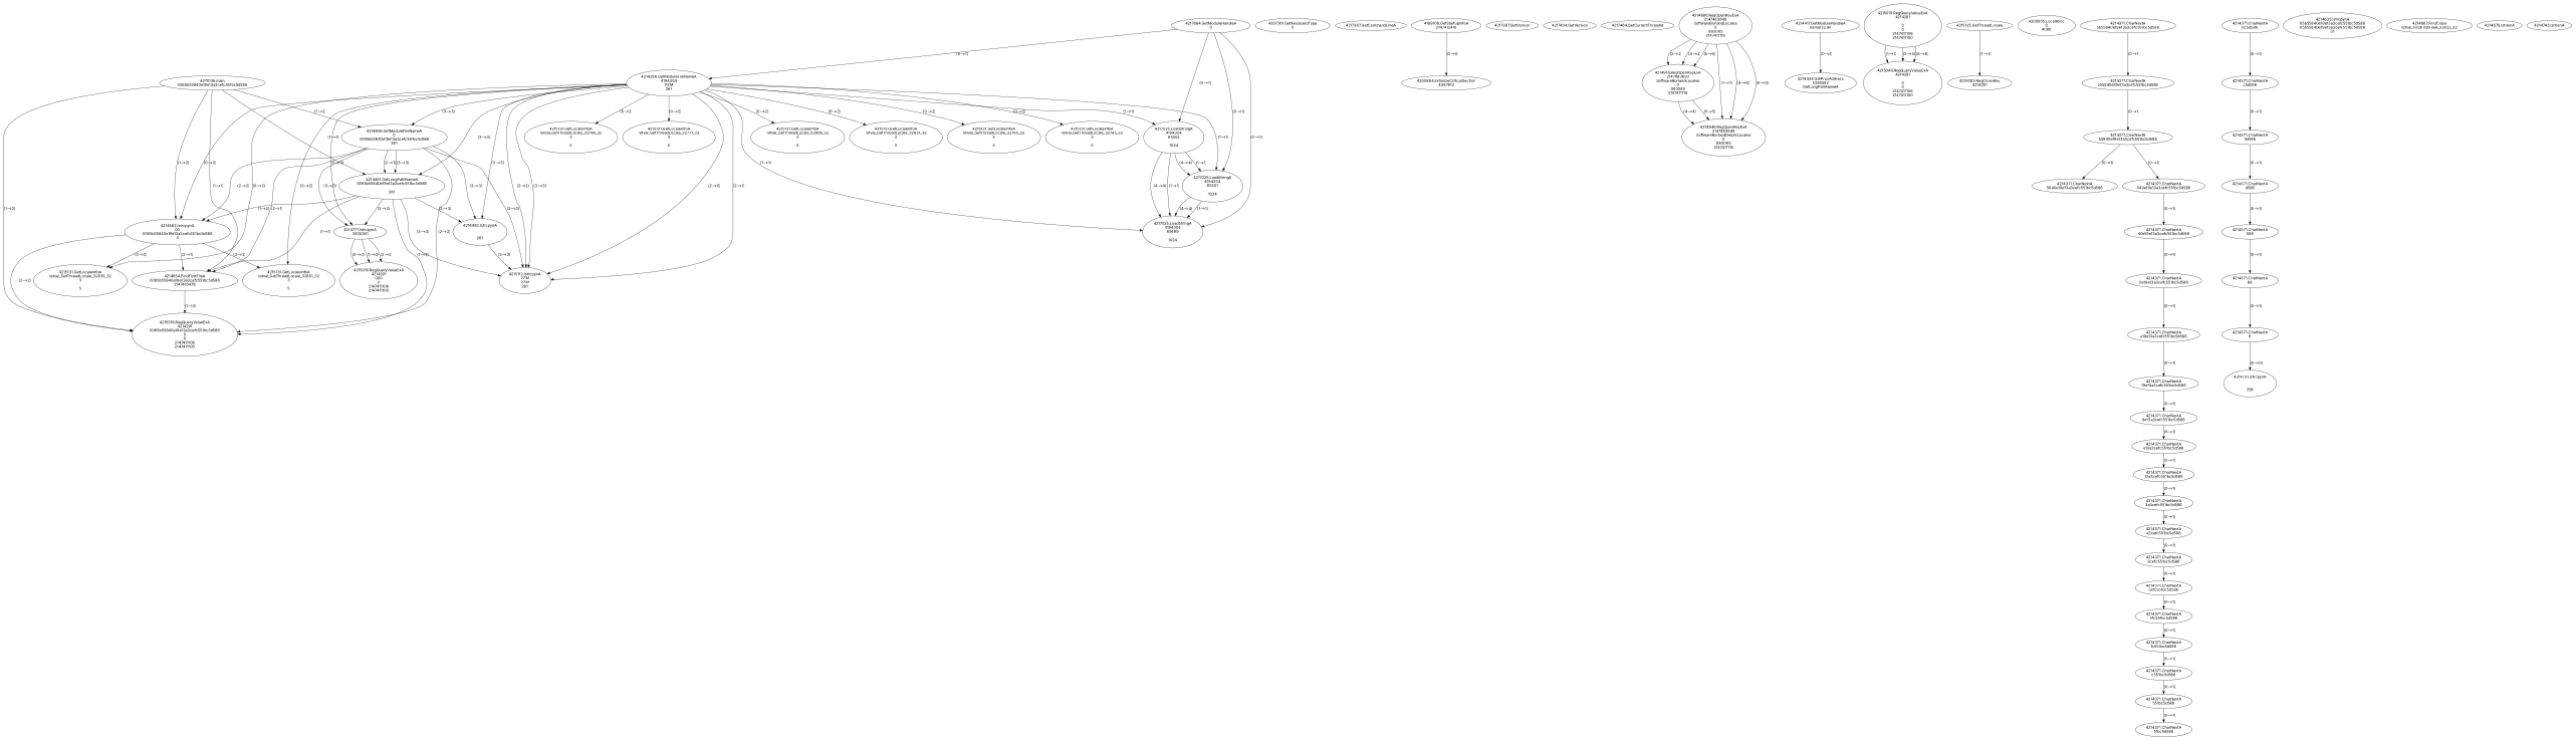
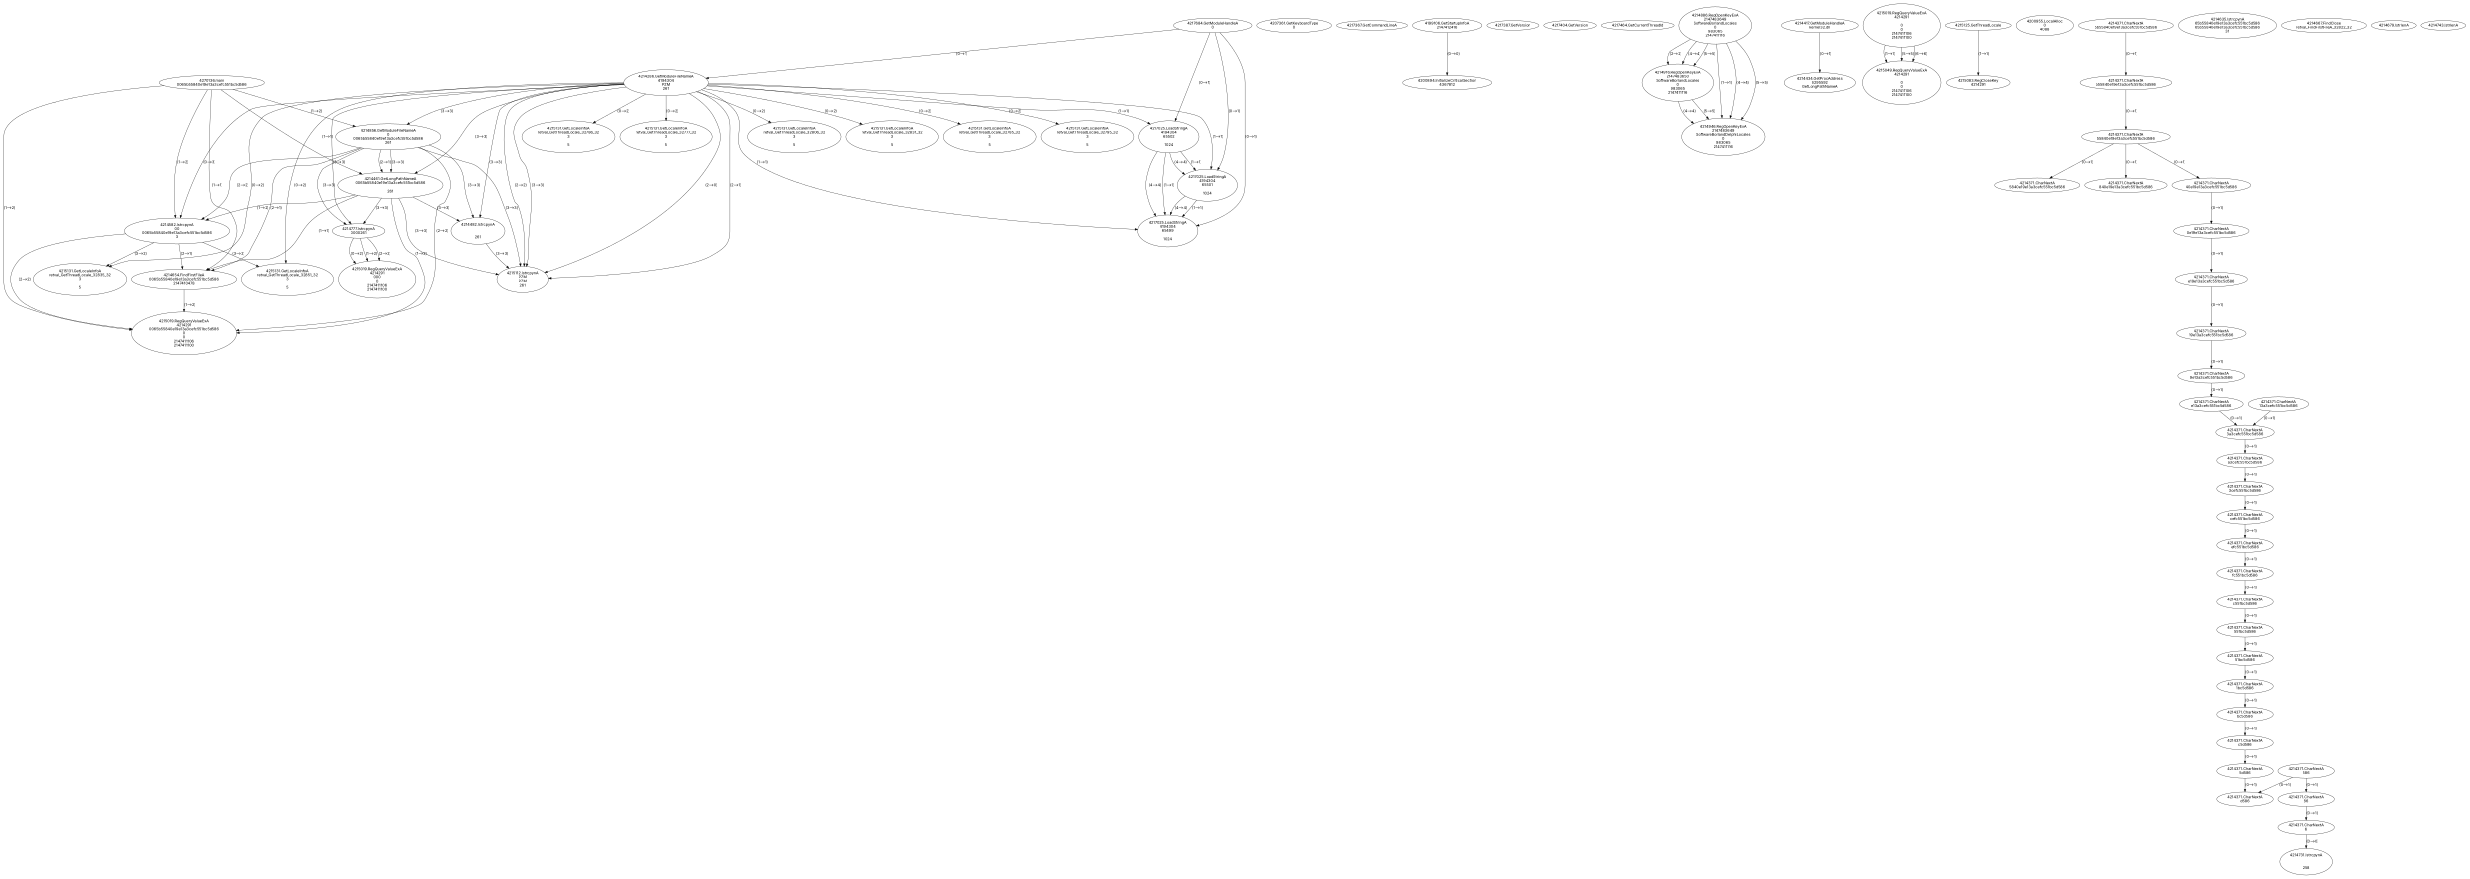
  digraph {
    fontname=Inter
    node [fontname=Inter]
    edge [fontname=Inter]
    n1 [label="4270136.main\n0065b55840e19e13a3cefc551bc5d586"]
    n2 [label="4214856.GetModuleFileNameA\n0\n0065b55840e19e13a3cefc551bc5d586\n261"]
    n3 [label="4214461.GetLongPathNameA\n0065b55840e19e13a3cefc551bc5d586\n\n261"]
    n4 [label="4214582.lstrcpynA\n00\n0065b55840e19e13a3cefc551bc5d586\n3"]
    n5 [label="4214654.FindFirstFileA\n0065b55840e19e13a3cefc551bc5d586\n2147410478"]
    n6 [label="4215019.RegQueryValueExA\n4214291\n0065b55840e19e13a3cefc551bc5d586\n0\n0\n2147411106\n2147411100"]
    n7 [label="4214482.lstrcpynA\n\n\n261"]
    n8 [label="4215112.lstrcpynA\nPZM\nPZM\n261"]
    n9 [label="4214777.lstrcpynA\n0000261"]
    n10 [label="4215131.GetLocaleInfoA\nretval_GetThreadLocale_32851_32\n3\n\n5"]
    n11 [label="4215131.GetLocaleInfoA\nretval_GetThreadLocale_32835_32\n3\n\n5"]
    n12 [label="4217684.GetModuleHandleA\n0"]
    n13 [label="4214286.GetModuleFileNameA\n4194304\nPZM\n261"]
    n14 [label="4217025.LoadStringA\n4194304\n65502\n\n1024"]
    n15 [label="4217025.LoadStringA\n4194304\n65501\n\n1024"]
    n16 [label="4217025.LoadStringA\n4194304\n65499\n\n1024"]
    n17 [label="4215131.GetLocaleInfoA\nretval_GetThreadLocale_32786_32\n3\n\n5"]
    n18 [label="4215131.GetLocaleInfoA\nretval_GetThreadLocale_32777_32\n3\n\n5"]
    n19 [label="4215131.GetLocaleInfoA\nretval_GetThreadLocale_32806_32\n3\n\n5"]
    n20 [label="4215131.GetLocaleInfoA\nretval_GetThreadLocale_32831_32\n3\n\n5"]
    n21 [label="4215131.GetLocaleInfoA\nretval_GetThreadLocale_32785_32\n3\n\n5"]
    n22 [label="4215131.GetLocaleInfoA\nretval_GetThreadLocale_32795_32\n3\n\n5"]
    n23 [label="4207361.GetKeyboardType\n0"]
    n24 [label="4217367.GetCommandLineA\n"]
    n25 [label="4199106.GetStartupInfoA\n2147412416"]
    n26 [label="4200894.InitializeCriticalSection\n4367812"]
    n27 [label="4217387.GetVersion\n"]
    n28 [label="4217404.GetVersion\n"]
    n29 [label="4217464.GetCurrentThreadId\n"]
    n30 [label="4215019.RegQueryValueExA\n4214291\n000\n0\n2147411106\n2147411100"]
    n31 [label="4214886.RegOpenKeyExA\n2147483649\nSoftware\Borland\Locales\n0\n983065\n2147411116"]
    n32 [label="4214916.RegOpenKeyExA\n2147483650\nSoftware\Borland\Locales\n0\n983065\n2147411116"]
    n33 [label="4214946.RegOpenKeyExA\n2147483649\nSoftware\Borland\Delphi\Locales\n0\n983065\n2147411116"]
    n34 [label="4214417.GetModuleHandleA\nkernel32.dll"]
    n35 [label="4214434.GetProcAddress\n6295592\nGetLongPathNameA"]
    n36 [label="4215019.RegQueryValueExA\n4214291\n\n0\n0\n2147411106\n2147411100"]
    n37 [label="4215049.RegQueryValueExA\n4214291\n\n0\n0\n2147411106\n2147411100"]
    n38 [label="4215083.RegCloseKey\n4214291"]
    n39 [label="4215125.GetThreadLocale\n"]
    n40 [label="4200955.LocalAlloc\n0\n4088"]
    n41 [label="4214371.CharNextA\n5b55840e19e13a3cefc551bc5d586"]
    n42 [label="4214371.CharNextA\nb55840e19e13a3cefc551bc5d586"]
    n43 [label="4214371.CharNextA\n55840e19e13a3cefc551bc5d586"]
    n44 [label="4214371.CharNextA\n5840e19e13a3cefc551bc5d586"]
    n45 [label="4214371.CharNextA\n840e19e13a3cefc551bc5d586"]
    n46 [label="4214371.CharNextA\n40e19e13a3cefc551bc5d586"]
    n47 [label="4214371.CharNextA\n0e19e13a3cefc551bc5d586"]
    n48 [label="4214371.CharNextA\ne19e13a3cefc551bc5d586"]
    n49 [label="4214371.CharNextA\n19e13a3cefc551bc5d586"]
    n50 [label="4214371.CharNextA\n9e13a3cefc551bc5d586"]
    n51 [label="4214371.CharNextA\ne13a3cefc551bc5d586"]
    n52 [label="4214371.CharNextA\n13a3cefc551bc5d586"]
    n53 [label="4214371.CharNextA\n3a3cefc551bc5d586"]
    n54 [label="4214371.CharNextA\na3cefc551bc5d586"]
    n55 [label="4214371.CharNextA\n3cefc551bc5d586"]
    n56 [label="4214371.CharNextA\ncefc551bc5d586"]
    n57 [label="4214371.CharNextA\nefc551bc5d586"]
    n58 [label="4214371.CharNextA\nfc551bc5d586"]
    n59 [label="4214371.CharNextA\nc551bc5d586"]
    n60 [label="4214371.CharNextA\n551bc5d586"]
    n61 [label="4214371.CharNextA\n51bc5d586"]
+   n62 [label="4214371.CharNextA\n1bc5d586"]
    n63 [label="4214371.CharNextA\nbc5d586"]
    n64 [label="4214371.CharNextA\nc5d586"]
    n65 [label="4214371.CharNextA\n5d586"]
    n66 [label="4214371.CharNextA\nd586"]
    n67 [label="4214371.CharNextA\n586"]
    n68 [label="4214371.CharNextA\n86"]
    n69 [label="4214371.CharNextA\n6"]
    n70 [label="4214731.lstrcpynA\n\n\n258"]
    n71 [label="4214635.lstrcpynA\n65b55840e19e13a3cefc551bc5d586\n65b55840e19e13a3cefc551bc5d586\n31"]
    n72 [label="4214667.FindClose\nretval_FindFirstFileA_32822_32"]
    n73 [label="4214679.lstrlenA\n"]
    n74 [label="4214743.lstrlenA\n"]
    n1 -> n2 [label="(1-->2)"]
    n1 -> n3 [label="(1-->1)"]
    n1 -> n4 [label="(1-->2)"]
    n1 -> n5 [label="(1-->1)"]
    n1 -> n6 [label="(1-->2)"]
    n2 -> n3 [label="(2-->1)"]
    n2 -> n3 [label="(3-->3)"]
    n2 -> n4 [label="(2-->2)"]
    n2 -> n5 [label="(2-->1)"]
    n2 -> n6 [label="(2-->2)"]
    n2 -> n7 [label="(3-->3)"]
    n2 -> n8 [label="(3-->3)"]
    n2 -> n9 [label="(3-->3)"]
    n3 -> n4 [label="(1-->2)"]
    n3 -> n5 [label="(1-->1)"]
    n3 -> n6 [label="(1-->2)"]
    n3 -> n7 [label="(3-->3)"]
    n3 -> n8 [label="(3-->3)"]
    n3 -> n9 [label="(3-->3)"]
    n4 -> n5 [label="(2-->1)"]
    n4 -> n6 [label="(2-->2)"]
    n4 -> n10 [label="(3-->2)"]
    n4 -> n11 [label="(3-->2)"]
    n5 -> n6 [label="(1-->2)"]
    n7 -> n8 [label="(3-->3)"]
    n9 -> n30 [label="(1-->2)"]
    n9 -> n30 [label="(2-->2)"]
    n9 -> n30 [label="(0-->2)"]
    n12 -> n13 [label="(0-->1)"]
    n12 -> n14 [label="(0-->1)"]
    n12 -> n15 [label="(0-->1)"]
    n12 -> n16 [label="(0-->1)"]
    n13 -> n2 [label="(3-->3)"]
    n13 -> n3 [label="(3-->3)"]
    n13 -> n4 [label="(0-->3)"]
    n13 -> n7 [label="(3-->3)"]
    n13 -> n8 [label="(2-->1)"]
    n13 -> n8 [label="(2-->2)"]
    n13 -> n8 [label="(3-->3)"]
    n13 -> n8 [label="(2-->0)"]
    n13 -> n9 [label="(3-->3)"]
    n13 -> n10 [label="(0-->2)"]
    n13 -> n11 [label="(0-->2)"]
    n13 -> n14 [label="(1-->1)"]
    n13 -> n15 [label="(1-->1)"]
    n13 -> n16 [label="(1-->1)"]
    n13 -> n17 [label="(0-->2)"]
    n13 -> n18 [label="(0-->2)"]
    n13 -> n19 [label="(0-->2)"]
    n13 -> n20 [label="(0-->2)"]
    n13 -> n21 [label="(0-->2)"]
    n13 -> n22 [label="(0-->2)"]
    n14 -> n15 [label="(1-->1)"]
    n14 -> n15 [label="(4-->4)"]
    n14 -> n16 [label="(1-->1)"]
    n14 -> n16 [label="(4-->4)"]
    n15 -> n16 [label="(1-->1)"]
    n15 -> n16 [label="(4-->4)"]
    n25 -> n26 [label="(0-->0)"]
    n31 -> n32 [label="(2-->2)"]
    n31 -> n32 [label="(4-->4)"]
    n31 -> n32 [label="(5-->5)"]
    n31 -> n33 [label="(1-->1)"]
    n31 -> n33 [label="(4-->4)"]
    n31 -> n33 [label="(5-->5)"]
    n32 -> n33 [label="(4-->4)"]
    n32 -> n33 [label="(5-->5)"]
    n34 -> n35 [label="(0-->1)"]
    n36 -> n37 [label="(1-->1)"]
    n36 -> n37 [label="(5-->5)"]
    n36 -> n37 [label="(6-->6)"]
    n39 -> n38 [label="(1-->1)"]
    n41 -> n42 [label="(0-->1)"]
    n42 -> n43 [label="(0-->1)"]
    n43 -> n44 [label="(0-->1)"]
    n43 -> n45 [label="(0-->1)"]
-   n45 -> n46 [label="(0-->1)"]
+   n43 -> n46 [label="(0-->1)"]
    n46 -> n47 [label="(0-->1)"]
    n47 -> n48 [label="(0-->1)"]
    n48 -> n49 [label="(0-->1)"]
    n49 -> n50 [label="(0-->1)"]
    n50 -> n51 [label="(0-->1)"]
-   n51 -> n52 [label="(0-->1)"]
+   n51 -> n53 [label="(0-->1)"]
    n52 -> n53 [label="(0-->1)"]
    n53 -> n54 [label="(0-->1)"]
    n54 -> n55 [label="(0-->1)"]
    n55 -> n56 [label="(0-->1)"]
    n56 -> n57 [label="(0-->1)"]
    n57 -> n58 [label="(0-->1)"]
    n58 -> n59 [label="(0-->1)"]
    n59 -> n60 [label="(0-->1)"]
    n60 -> n61 [label="(0-->1)"]
+   n61 -> n62 [label="(0-->1)"]
+   n62 -> n63 [label="(0-->1)"]
    n63 -> n64 [label="(0-->1)"]
    n64 -> n65 [label="(0-->1)"]
    n65 -> n66 [label="(0-->1)"]
-   n66 -> n67 [label="(0-->1)"]
+   n67 -> n66 [label="(0-->1)"]
    n67 -> n68 [label="(0-->1)"]
    n68 -> n69 [label="(0-->1)"]
    n69 -> n70 [label="(0-->0)"]
  }
